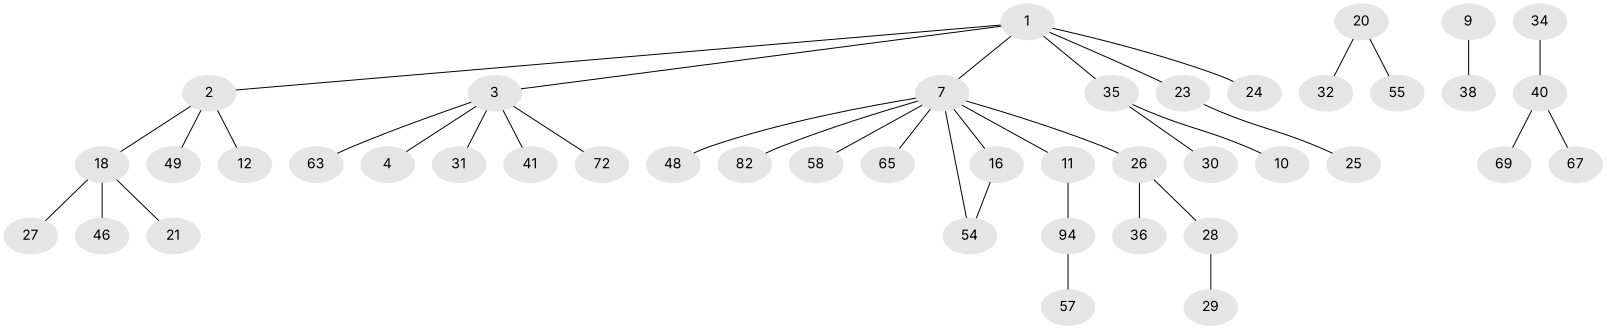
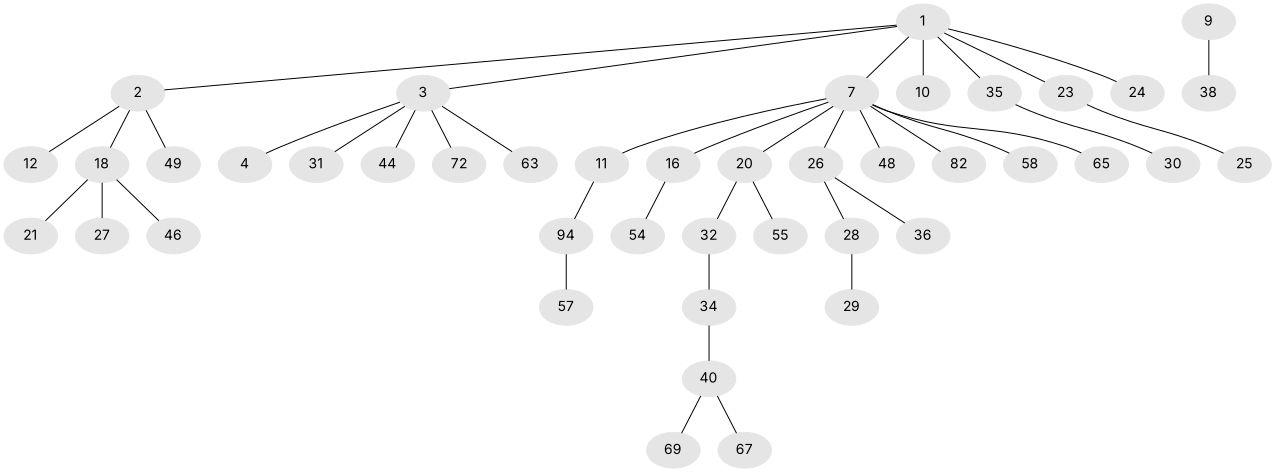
  graph {
    fontname=Inter
    node [color=gray90 fontname=Inter style=filled]
    edge [fontname=Inter]
    1 [super="+6"]
    2 [super="+22"]
    3 [super="+39"]
    7 [super="+8"]
    10 [super="+13"]
    n6 [label=35 super="+47"]
    23
    24 [super="+41"]
    12 [super="+66"]
    18 [super="+50"]
    49
    4 [super="+5"]
    31
-   44 [label=41]
+   44
    n15 [label=72]
    63
    11 [super="+35"]
    16 [super="+17"]
    20 [super="+33"]
    26 [super="+37"]
    48
    n22 [label=82]
    58
    65
    30
    25 [super="+64"]
    21 [super="+51"]
    27
    46
    9 [super="+19"]
    38 [super="+61"]
    n32 [label=94 super="+43"]
    54 [super="+68"]
    32
    55
    28 [super="+45"]
    36
    57 [super="+70"]
    34 [super="+69"]
    29
    40 [super="+42"]
    n42 [label=69]
    67
    1 -- 2
    1 -- 3
    1 -- 7
-   n6 -- 10
+   1 -- 10
    1 -- n6
    1 -- 23
    1 -- 24
    2 -- 12
    2 -- 18
    2 -- 49
    3 -- 4
    3 -- 31
    3 -- 44
    3 -- n15
    3 -- 63
    7 -- 11
    7 -- 16
-   7 -- 54
+   7 -- 20
    7 -- 26
    7 -- 48
    7 -- n22
    7 -- 58
    7 -- 65
    n6 -- 30
    23 -- 25
    18 -- 21
    18 -- 27
    18 -- 46
    11 -- n32
    16 -- 54
    20 -- 32
    20 -- 55
    26 -- 28
    26 -- 36
    9 -- 38
    n32 -- 57
+   32 -- 34
    28 -- 29
    34 -- 40
    40 -- n42
    40 -- 67
  }
